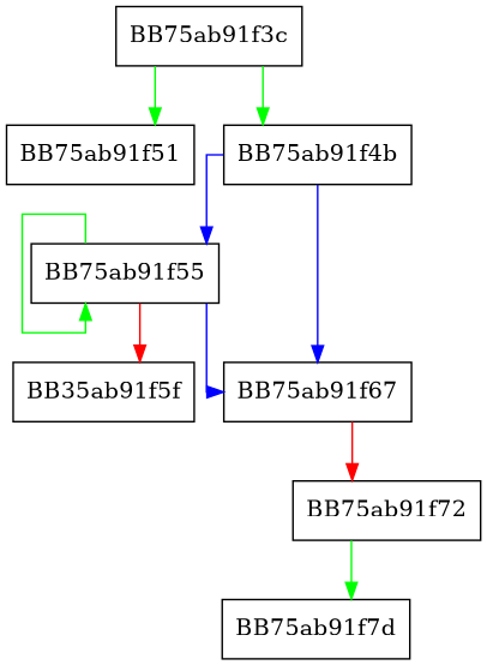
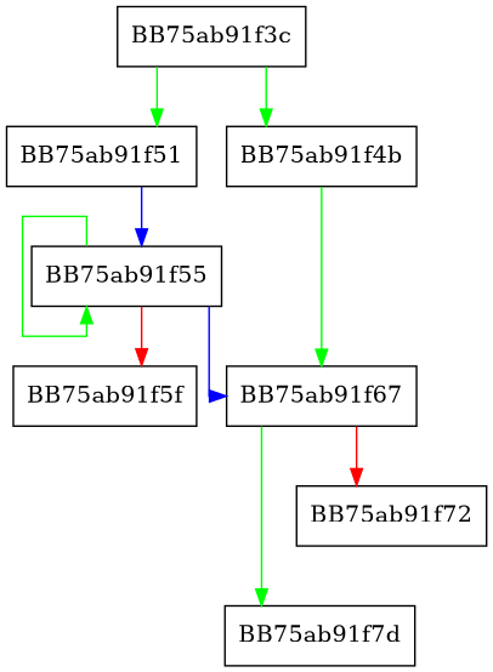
  digraph {
    splines=ortho
    node [shape=box]
    edge [color=green]
    BB75ab91f3c
    BB75ab91f51
    BB75ab91f4b
    BB75ab91f55
    BB75ab91f67
-   BB75ab91f5f [label=BB35ab91f5f]
+   BB75ab91f5f
    BB75ab91f7d
    BB75ab91f72
    BB75ab91f3c -> BB75ab91f51
    BB75ab91f3c -> BB75ab91f4b
-   BB75ab91f4b -> BB75ab91f55 [color=blue]
-   BB75ab91f4b -> BB75ab91f67 [color=blue]
+   BB75ab91f51 -> BB75ab91f55 [color=blue]
+   BB75ab91f4b -> BB75ab91f67
    BB75ab91f55 -> BB75ab91f55
    BB75ab91f55 -> BB75ab91f67 [color=blue]
    BB75ab91f55 -> BB75ab91f5f [color=red]
-   BB75ab91f72 -> BB75ab91f7d
+   BB75ab91f67 -> BB75ab91f7d
    BB75ab91f67 -> BB75ab91f72 [color=red]
  }
